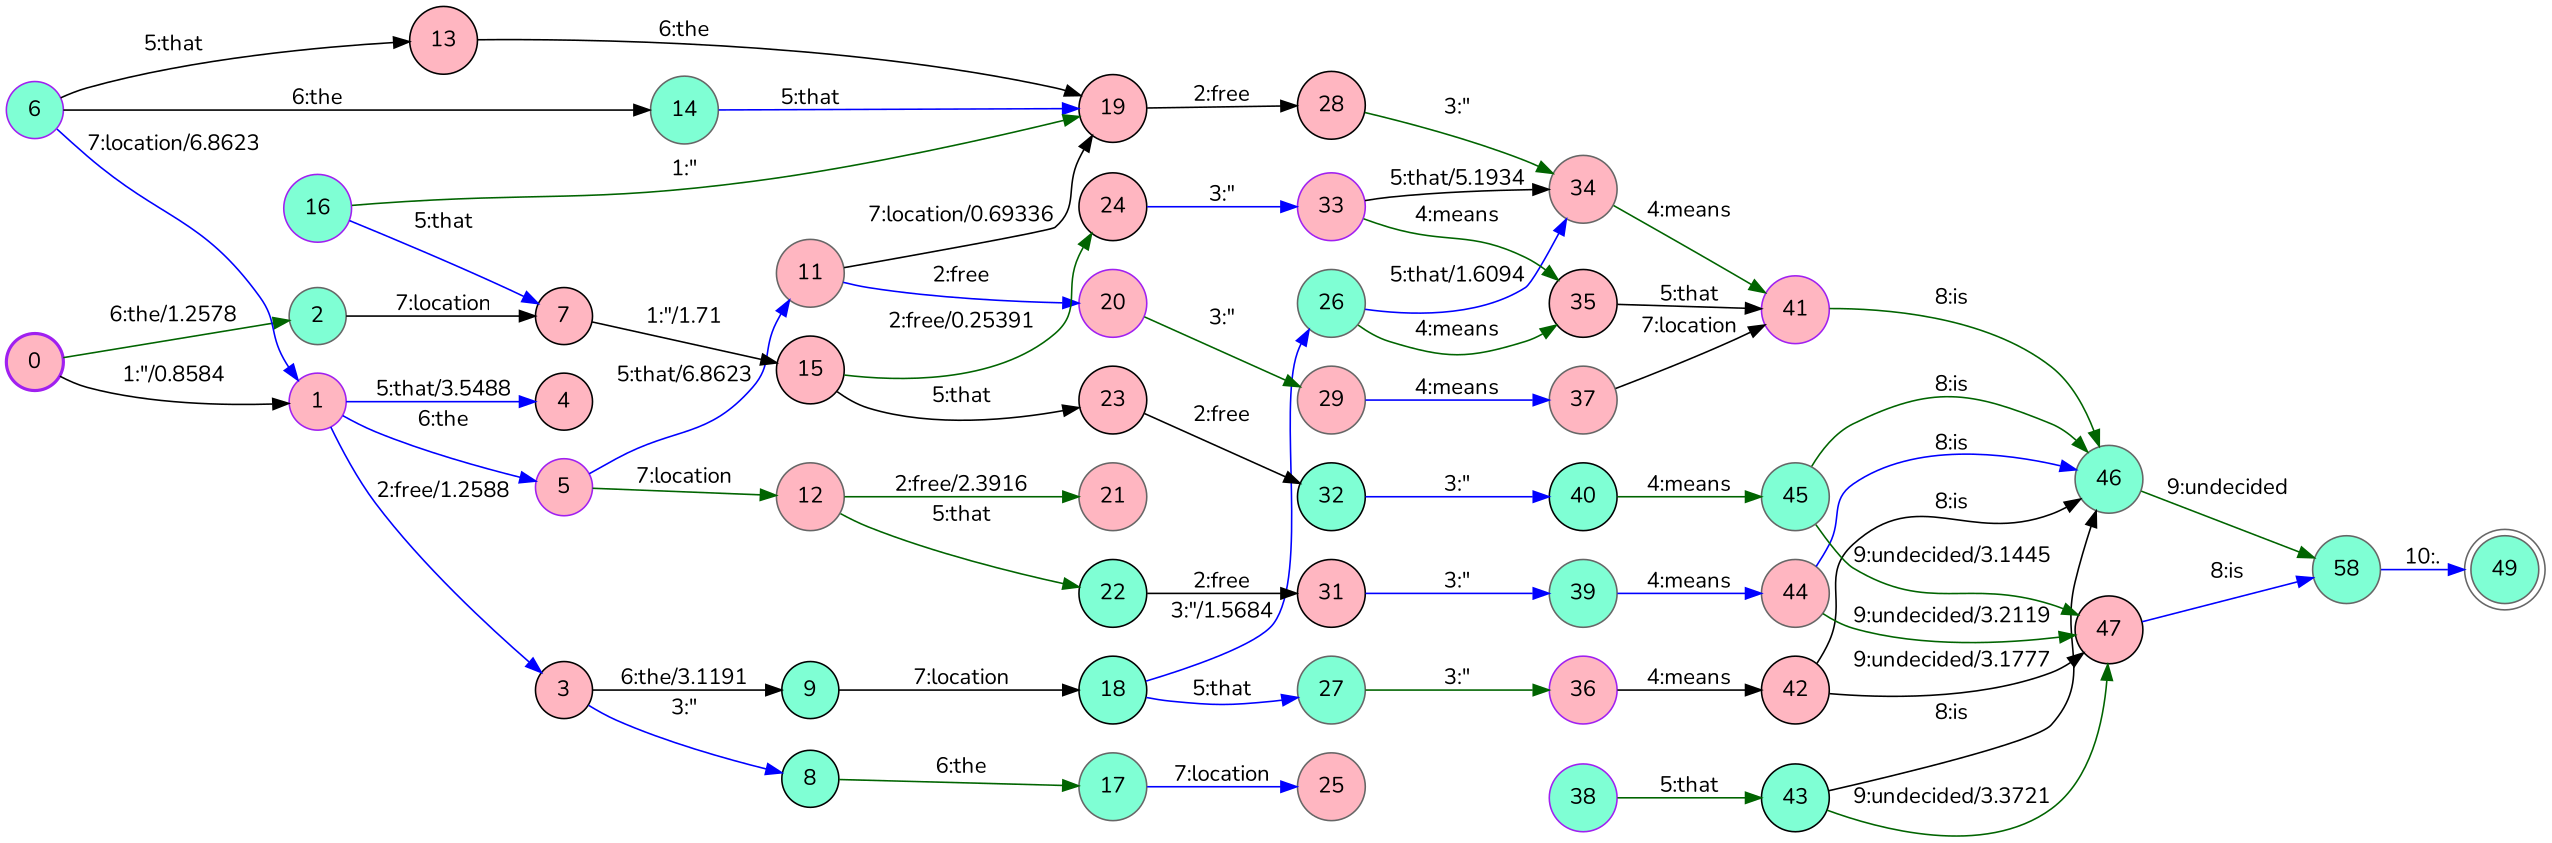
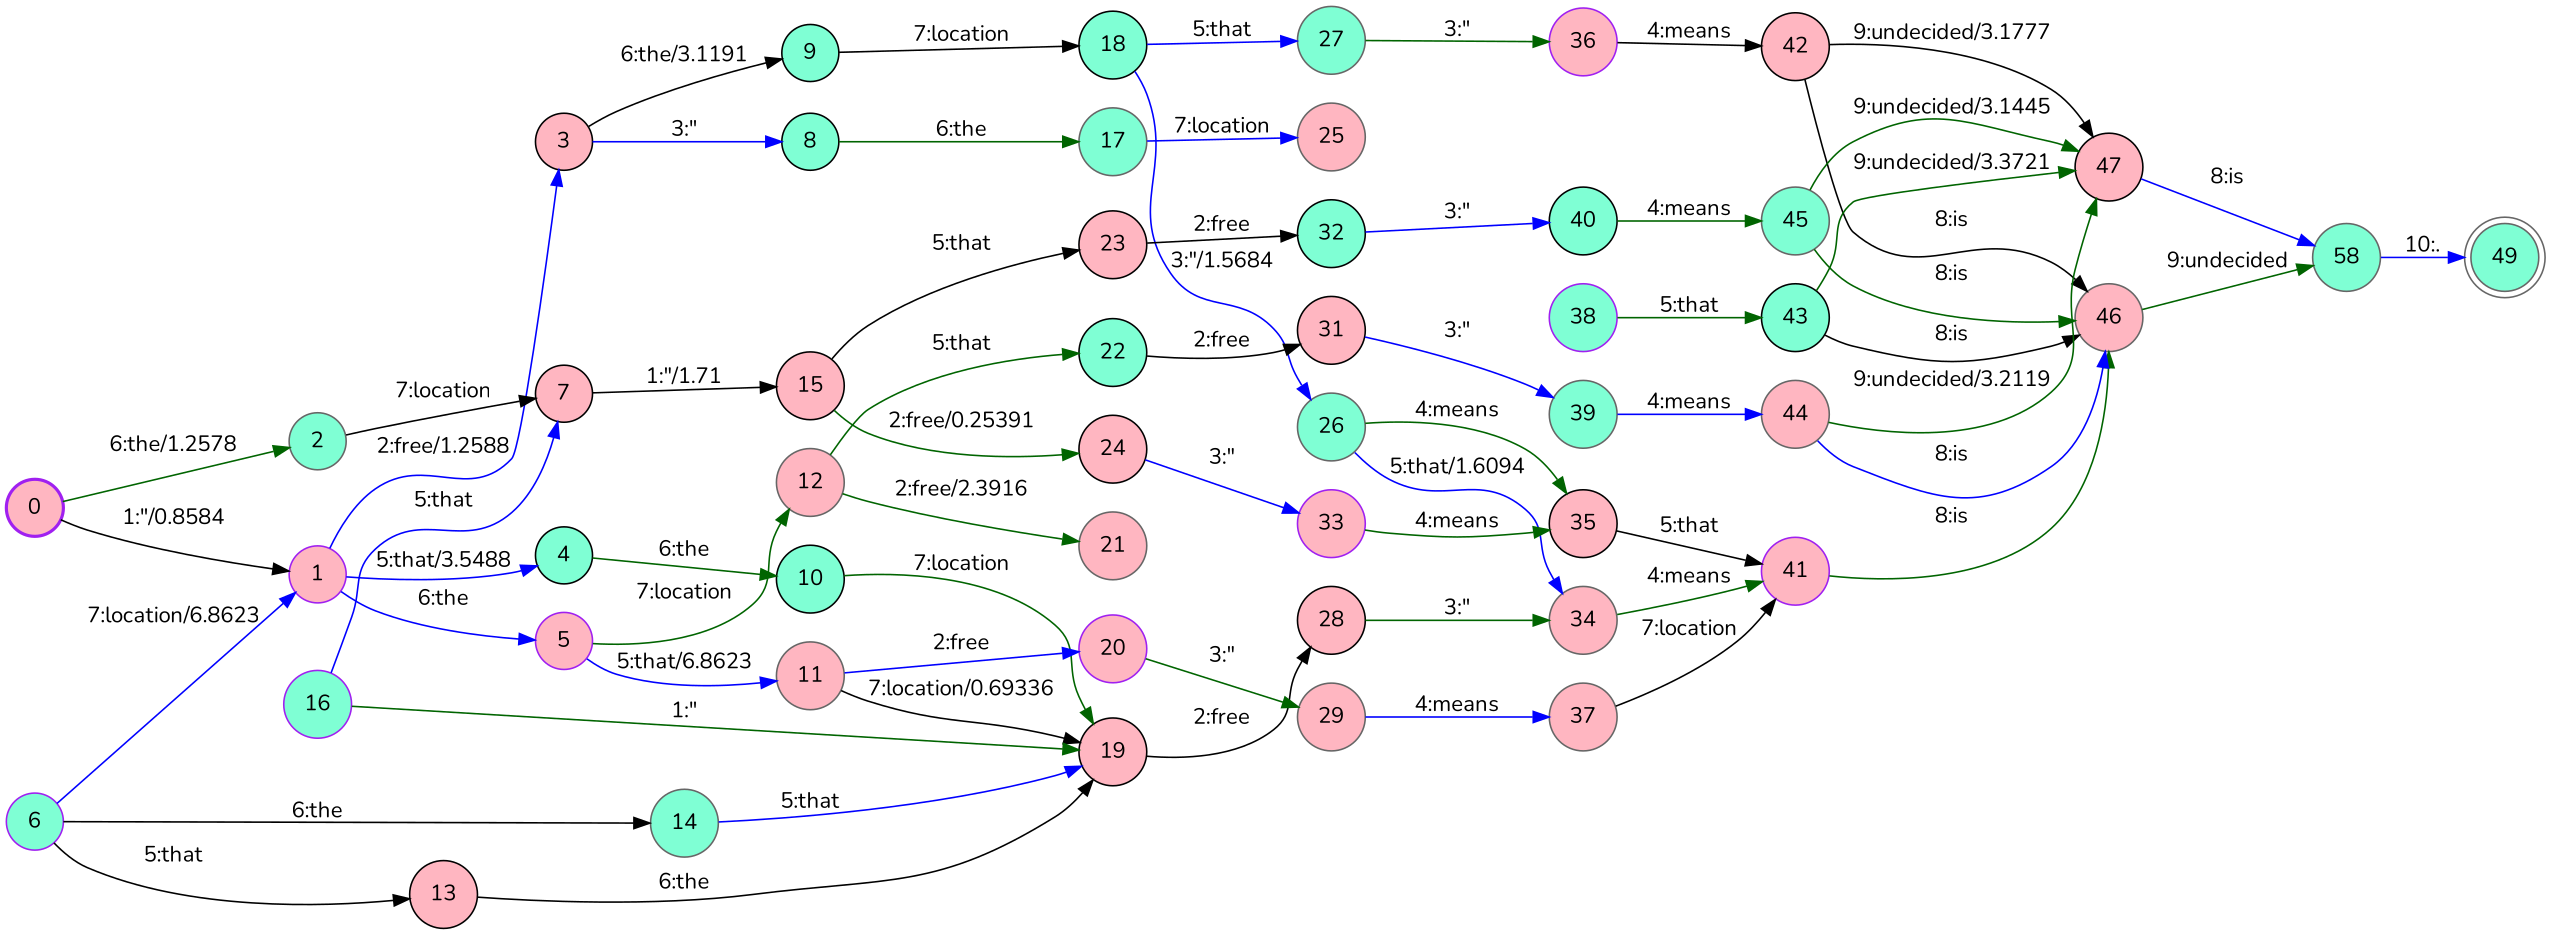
  digraph {
    fontname=Nunito
    nodesep=0.25
    rankdir=LR
    ranksep=0.4
    node [color=black fillcolor=lightpink fontname=Nunito fontsize=14 shape=circle style="solid,filled"]
    edge [color=darkgreen fontname=Nunito fontsize=14]
    n1 [color=purple label=0 style="bold,filled"]
    n2 [color=purple label=1]
    n3 [color=gray40 fillcolor=aquamarine label=2]
    n4 [label=3]
-   n5 [label=4]
+   n5 [fillcolor=aquamarine label=4]
    n6 [color=purple label=5]
    n7 [label=7]
    n8 [fillcolor=aquamarine label=8]
    n9 [fillcolor=aquamarine label=9]
+   n10 [fillcolor=aquamarine label=10]
    n11 [color=gray40 label=11]
    n12 [color=gray40 label=12]
    n13 [color=purple fillcolor=aquamarine label=6]
    n14 [label=13]
    n15 [color=gray40 fillcolor=aquamarine label=14]
    n16 [label=15]
    n17 [color=gray40 fillcolor=aquamarine label=17]
    n18 [fillcolor=aquamarine label=18]
    n19 [label=19]
    n20 [color=purple label=20]
    n21 [color=gray40 label=21]
    n22 [fillcolor=aquamarine label=22]
    n23 [label=24]
    n24 [label=23]
    n25 [color=purple fillcolor=aquamarine label=16]
    n26 [color=gray40 label=25]
    n27 [color=gray40 fillcolor=aquamarine label=26]
    n28 [color=gray40 fillcolor=aquamarine label=27]
    n29 [label=28]
    n30 [color=gray40 label=29]
    n31 [label=31]
    n32 [color=purple label=33]
    n33 [fillcolor=aquamarine label=32]
    n34 [color=gray40 label=34]
    n35 [label=35]
    n36 [color=purple label=36]
    n37 [color=gray40 label=37]
    n38 [color=gray40 fillcolor=aquamarine label=39]
    n39 [fillcolor=aquamarine label=40]
    n40 [color=purple label=41]
    n41 [label=42]
    n42 [color=purple fillcolor=aquamarine label=38]
    n43 [fillcolor=aquamarine label=43]
    n44 [color=gray40 label=44]
    n45 [color=gray40 fillcolor=aquamarine label=45]
-   n46 [color=gray40 fillcolor=aquamarine label=46]
+   n46 [color=gray40 label=46]
    n47 [label=47]
    n48 [color=gray40 fillcolor=aquamarine label=58]
    n49 [color=gray40 fillcolor=aquamarine label=49 shape=doublecircle]
    n1 -> n2 [color=black label="1:&quot;/0.8584"]
    n1 -> n3 [label="6:the/1.2578"]
    n2 -> n4 [color=blue label="2:free/1.2588"]
    n2 -> n5 [color=blue label="5:that/3.5488"]
    n2 -> n6 [color=blue label="6:the"]
    n3 -> n7 [color=black label="7:location"]
    n4 -> n8 [color=blue label="3:&quot;"]
    n4 -> n9 [color=black label="6:the/3.1191"]
+   n5 -> n10 [label="6:the"]
    n6 -> n11 [color=blue label="5:that/6.8623"]
    n6 -> n12 [label="7:location"]
    n7 -> n16 [color=black label="1:&quot;/1.71"]
    n8 -> n17 [label="6:the"]
    n9 -> n18 [color=black label="7:location"]
+   n10 -> n19 [label="7:location"]
    n11 -> n19 [color=black label="7:location/0.69336"]
    n11 -> n20 [color=blue label="2:free"]
    n12 -> n21 [label="2:free/2.3916"]
    n12 -> n22 [label="5:that"]
    n13 -> n2 [color=blue label="7:location/6.8623"]
    n13 -> n14 [color=black label="5:that"]
    n13 -> n15 [color=black label="6:the"]
    n14 -> n19 [color=black label="6:the"]
    n15 -> n19 [color=blue label="5:that"]
    n16 -> n23 [label="2:free/0.25391"]
    n16 -> n24 [color=black label="5:that"]
    n17 -> n26 [color=blue label="7:location"]
    n18 -> n27 [color=blue label="3:&quot;/1.5684"]
    n18 -> n28 [color=blue label="5:that"]
    n19 -> n29 [color=black label="2:free"]
    n20 -> n30 [label="3:&quot;"]
    n22 -> n31 [color=black label="2:free"]
    n23 -> n32 [color=blue label="3:&quot;"]
    n24 -> n33 [color=black label="2:free"]
    n25 -> n7 [color=blue label="5:that"]
    n25 -> n19 [label="1:&quot;"]
    n27 -> n34 [color=blue label="5:that/1.6094"]
    n27 -> n35 [label="4:means"]
    n28 -> n36 [label="3:&quot;"]
    n29 -> n34 [label="3:&quot;"]
    n30 -> n37 [color=blue label="4:means"]
    n31 -> n38 [color=blue label="3:&quot;"]
-   n32 -> n34 [color=black label="5:that/5.1934"]
    n32 -> n35 [label="4:means"]
    n33 -> n39 [color=blue label="3:&quot;"]
    n34 -> n40 [label="4:means"]
    n35 -> n40 [color=black label="5:that"]
    n36 -> n41 [color=black label="4:means"]
    n37 -> n40 [color=black label="7:location"]
    n38 -> n44 [color=blue label="4:means"]
    n39 -> n45 [label="4:means"]
    n40 -> n46 [label="8:is"]
    n41 -> n46 [color=black label="8:is"]
    n41 -> n47 [color=black label="9:undecided/3.1777"]
    n42 -> n43 [label="5:that"]
    n43 -> n46 [color=black label="8:is"]
    n43 -> n47 [label="9:undecided/3.3721"]
    n44 -> n46 [color=blue label="8:is"]
    n44 -> n47 [label="9:undecided/3.2119"]
    n45 -> n46 [label="8:is"]
    n45 -> n47 [label="9:undecided/3.1445"]
    n46 -> n48 [label="9:undecided"]
    n47 -> n48 [color=blue label="8:is"]
    n48 -> n49 [color=blue label="10:."]
  }
